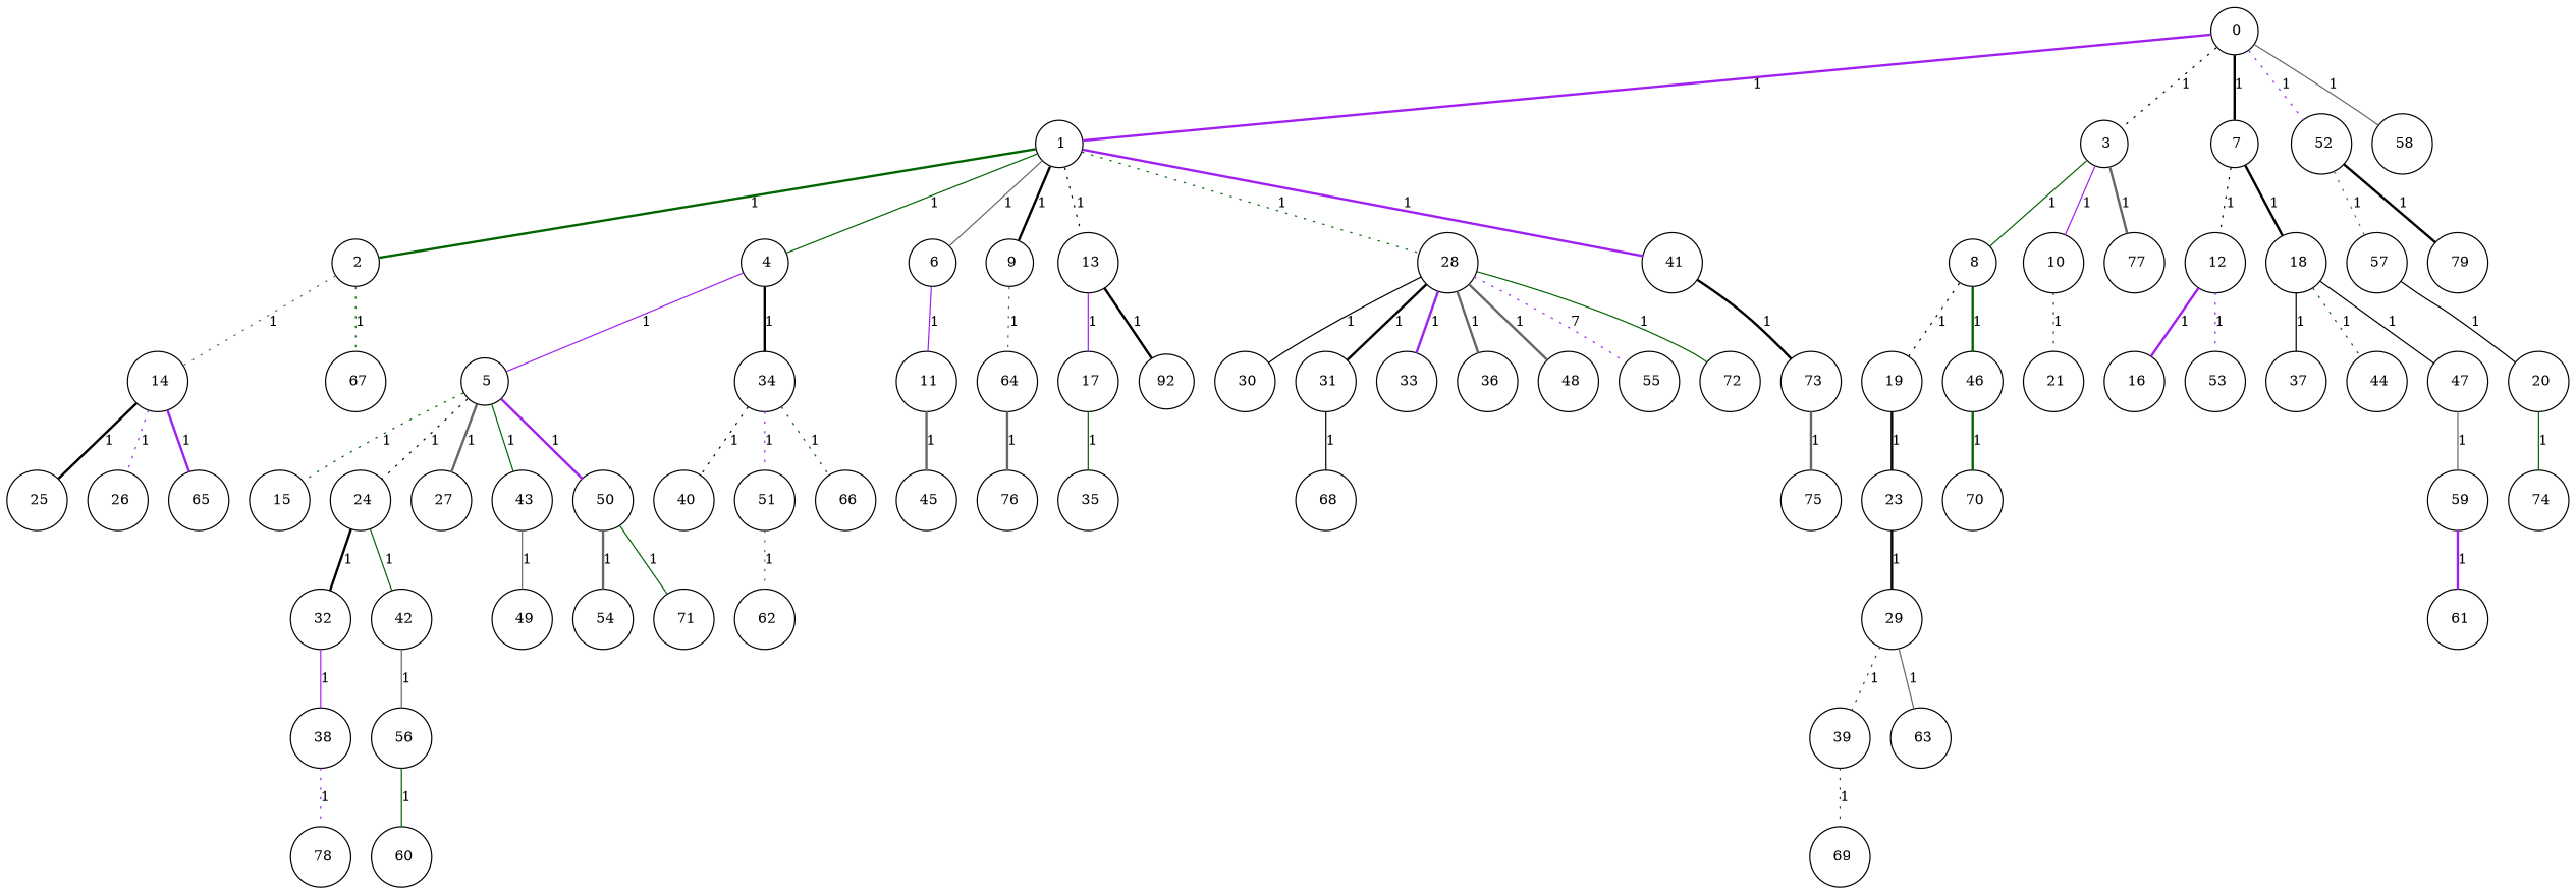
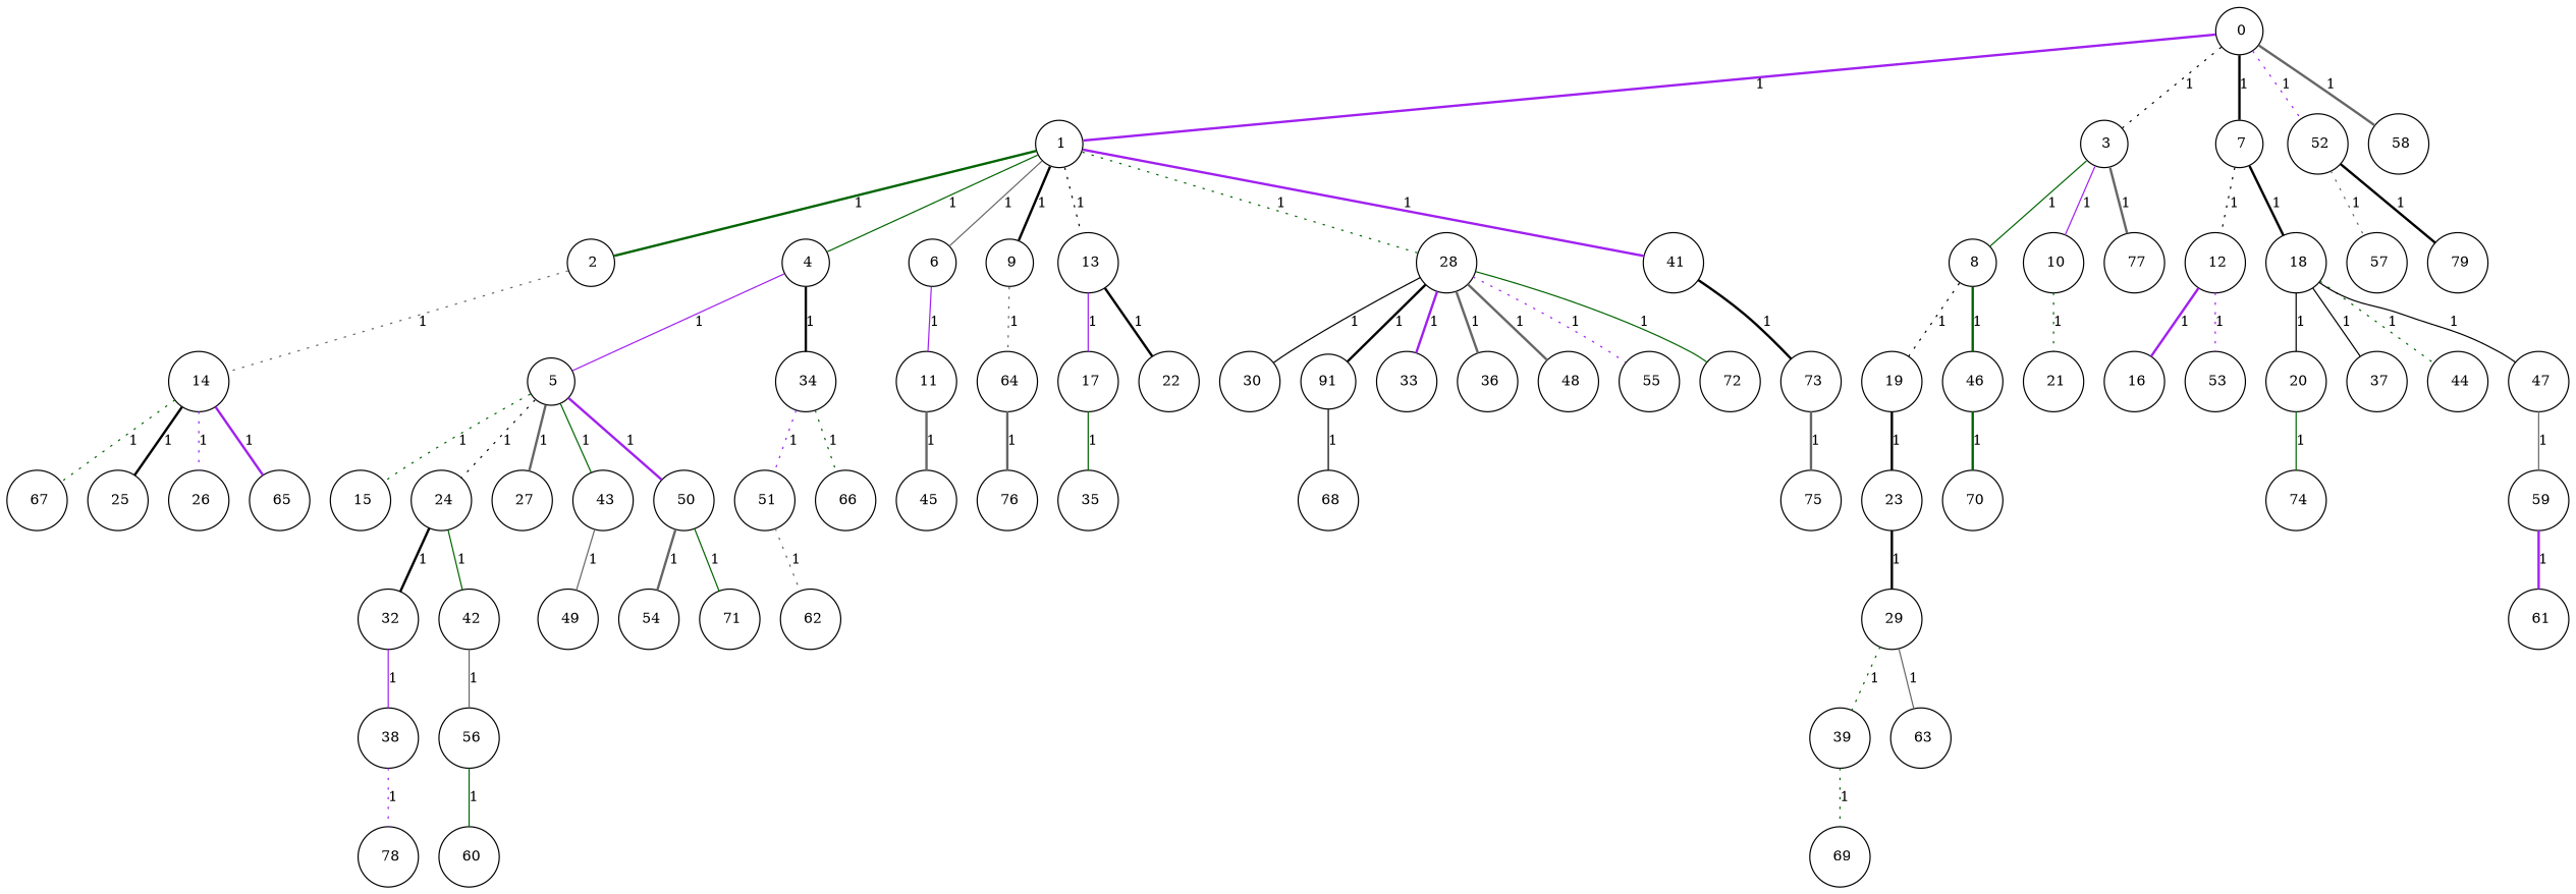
  graph {
    fixedsize="true;"
    node [color=black fontsize=12 hight=.12 shape=circle]
    edge [color=black fontsize=12 style=bold]
    n1 [label=" 0" width=.12]
    n2 [label=" 1" width=.12]
    n3 [label=" 3" width=.12]
    n4 [label=" 7" width=.12]
    n5 [label=" 52" width=.12]
    n6 [label=" 58" width=.12]
    n7 [label=" 2" width=.12]
    n8 [label=" 4" width=.12]
    n9 [label=" 6" width=.12]
    n10 [label=" 9" width=.12]
    n11 [label=" 13" width=.12]
    n12 [label=" 28" width=.12]
    n13 [label=" 41" width=.12]
    n14 [label=" 8" width=.12]
    n15 [label=" 10" width=.12]
    n16 [label=" 77" width=.12]
    n17 [label=" 12" width=.12]
    n18 [label=" 18" width=.12]
    n19 [label=" 57" width=.12]
    n20 [label=" 79" width=.12]
    n21 [label=" 14" width=.12]
    n22 [label=" 67" width=.12]
    n23 [label=" 5" width=.12]
    n24 [label=" 34" width=.12]
    n25 [label=" 11" width=.12]
    n26 [label=" 64" width=.12]
    n27 [label=" 17" width=.12]
-   n28 [label=92 width=.12]
+   n28 [label=" 22" width=.12]
    n29 [label=" 30" width=.12]
-   n30 [label=" 31" width=.12]
+   n30 [label=91 width=.12]
    n31 [label=" 33" width=.12]
    n32 [label=" 36" width=.12]
    n33 [label=" 48" width=.12]
    n34 [label=" 55" width=.12]
    n35 [label=" 72" width=.12]
    n36 [label=" 73" width=.12]
    n37 [label=" 25" width=.12]
    n38 [label=" 26" width=.12]
    n39 [label=" 65" width=.12]
    n40 [label=" 19" width=.12]
    n41 [label=" 46" width=.12]
    n42 [label=" 21" width=.12]
    n43 [label=" 15" width=.12]
    n44 [label=" 24" width=.12]
    n45 [label=" 27" width=.12]
    n46 [label=" 43" width=.12]
    n47 [label=" 50" width=.12]
-   n48 [label=" 40" width=.12]
    n49 [label=" 51" width=.12]
    n50 [label=" 66" width=.12]
    n51 [label=" 32" width=.12]
    n52 [label=" 42" width=.12]
    n53 [label=" 49" width=.12]
    n54 [label=" 54" width=.12]
    n55 [label=" 71" width=.12]
    n56 [label=" 45" width=.12]
    n57 [label=" 16" width=.12]
    n58 [label=" 53" width=.12]
    n59 [label=" 20" width=.12]
    n60 [label=" 37" width=.12]
    n61 [label=" 44" width=.12]
    n62 [label=" 47" width=.12]
    n63 [label=" 23" width=.12]
    n64 [label=" 70" width=.12]
    n65 [label=" 76" width=.12]
    n66 [label=" 35" width=.12]
    n67 [label=" 74" width=.12]
    n68 [label=" 59" width=.12]
    n69 [label=" 29" width=.12]
    n70 [label=" 39" width=.12]
    n71 [label=" 63" width=.12]
    n72 [label=" 38" width=.12]
    n73 [label=" 56" width=.12]
    n74 [label=" 68" width=.12]
    n75 [label=" 69" width=.12]
    n76 [label=" 78" width=.12]
    n77 [label=" 62" width=.12]
    n78 [label=" 75" width=.12]
    n79 [label=" 60" width=.12]
    n80 [label=" 61" width=.12]
    n1 -- n2 [color=purple label=1]
    n1 -- n3 [label=1 style=dotted]
    n1 -- n4 [label=1]
    n1 -- n5 [color=purple label=1 style=dotted]
-   n1 -- n6 [color=gray40 label=1 style=solid]
+   n1 -- n6 [color=gray40 label=1]
    n2 -- n7 [color=darkgreen label=1]
    n2 -- n8 [color=darkgreen label=1 style=solid]
    n2 -- n9 [color=gray40 label=1 style=solid]
    n2 -- n10 [label=1]
    n2 -- n11 [label=1 style=dotted]
    n2 -- n12 [color=darkgreen label=1 style=dotted]
    n2 -- n13 [color=purple label=1]
    n3 -- n14 [color=darkgreen label=1 style=solid]
    n3 -- n15 [color=purple label=1 style=solid]
    n3 -- n16 [color=gray40 label=1]
    n4 -- n17 [label=1 style=dotted]
    n4 -- n18 [label=1]
    n5 -- n19 [color=gray40 label=1 style=dotted]
    n5 -- n20 [label=1]
    n7 -- n21 [color=gray40 label=1 style=dotted]
-   n7 -- n22 [color=darkgreen label=1 style=dotted]
+   n21 -- n22 [color=darkgreen label=1 style=dotted]
    n8 -- n23 [color=purple label=1 style=solid]
    n8 -- n24 [label=1]
    n9 -- n25 [color=purple label=1 style=solid]
    n10 -- n26 [color=gray40 label=1 style=dotted]
    n11 -- n27 [color=purple label=1 style=solid]
    n11 -- n28 [label=1]
    n12 -- n29 [label=1 style=solid]
    n12 -- n30 [label=1]
    n12 -- n31 [color=purple label=1]
    n12 -- n32 [color=gray40 label=1]
    n12 -- n33 [color=gray40 label=1]
-   n12 -- n34 [color=purple label=7 style=dotted]
+   n12 -- n34 [color=purple label=1 style=dotted]
    n12 -- n35 [color=darkgreen label=1 style=solid]
    n13 -- n36 [label=1]
    n14 -- n40 [label=1 style=dotted]
    n14 -- n41 [color=darkgreen label=1]
    n15 -- n42 [color=darkgreen label=1 style=dotted]
    n17 -- n57 [color=purple label=1]
    n17 -- n58 [color=purple label=1 style=dotted]
-   n19 -- n59 [label=1 style=solid]
+   n18 -- n59 [label=1 style=solid]
    n18 -- n60 [label=1 style=solid]
    n18 -- n61 [color=darkgreen label=1 style=dotted]
    n18 -- n62 [label=1 style=solid]
    n21 -- n37 [label=1]
    n21 -- n38 [color=purple label=1 style=dotted]
    n21 -- n39 [color=purple label=1]
    n23 -- n43 [color=darkgreen label=1 style=dotted]
    n23 -- n44 [label=1 style=dotted]
    n23 -- n45 [color=gray40 label=1]
    n23 -- n46 [color=darkgreen label=1 style=solid]
    n23 -- n47 [color=purple label=1]
-   n24 -- n48 [label=1 style=dotted]
    n24 -- n49 [color=purple label=1 style=dotted]
    n24 -- n50 [color=darkgreen label=1 style=dotted]
    n25 -- n56 [color=gray40 label=1]
    n26 -- n65 [color=gray40 label=1]
    n27 -- n66 [color=darkgreen label=1 style=solid]
    n30 -- n74 [label=1 style=solid]
    n36 -- n78 [color=gray40 label=1]
    n40 -- n63 [label=1]
    n41 -- n64 [color=darkgreen label=1]
    n44 -- n51 [label=1]
    n44 -- n52 [color=darkgreen label=1 style=solid]
    n46 -- n53 [color=gray40 label=1 style=solid]
    n47 -- n54 [color=gray40 label=1]
    n47 -- n55 [color=darkgreen label=1 style=solid]
    n49 -- n77 [color=gray40 label=1 style=dotted]
    n51 -- n72 [color=purple label=1 style=solid]
    n52 -- n73 [color=gray40 label=1 style=solid]
    n59 -- n67 [color=darkgreen label=1 style=solid]
    n62 -- n68 [color=gray40 label=1 style=solid]
    n63 -- n69 [label=1]
    n68 -- n80 [color=purple label=1]
    n69 -- n70 [color=darkgreen label=1 style=dotted]
    n69 -- n71 [color=gray40 label=1 style=solid]
    n70 -- n75 [color=darkgreen label=1 style=dotted]
    n72 -- n76 [color=purple label=1 style=dotted]
    n73 -- n79 [color=darkgreen label=1 style=solid]
  }
